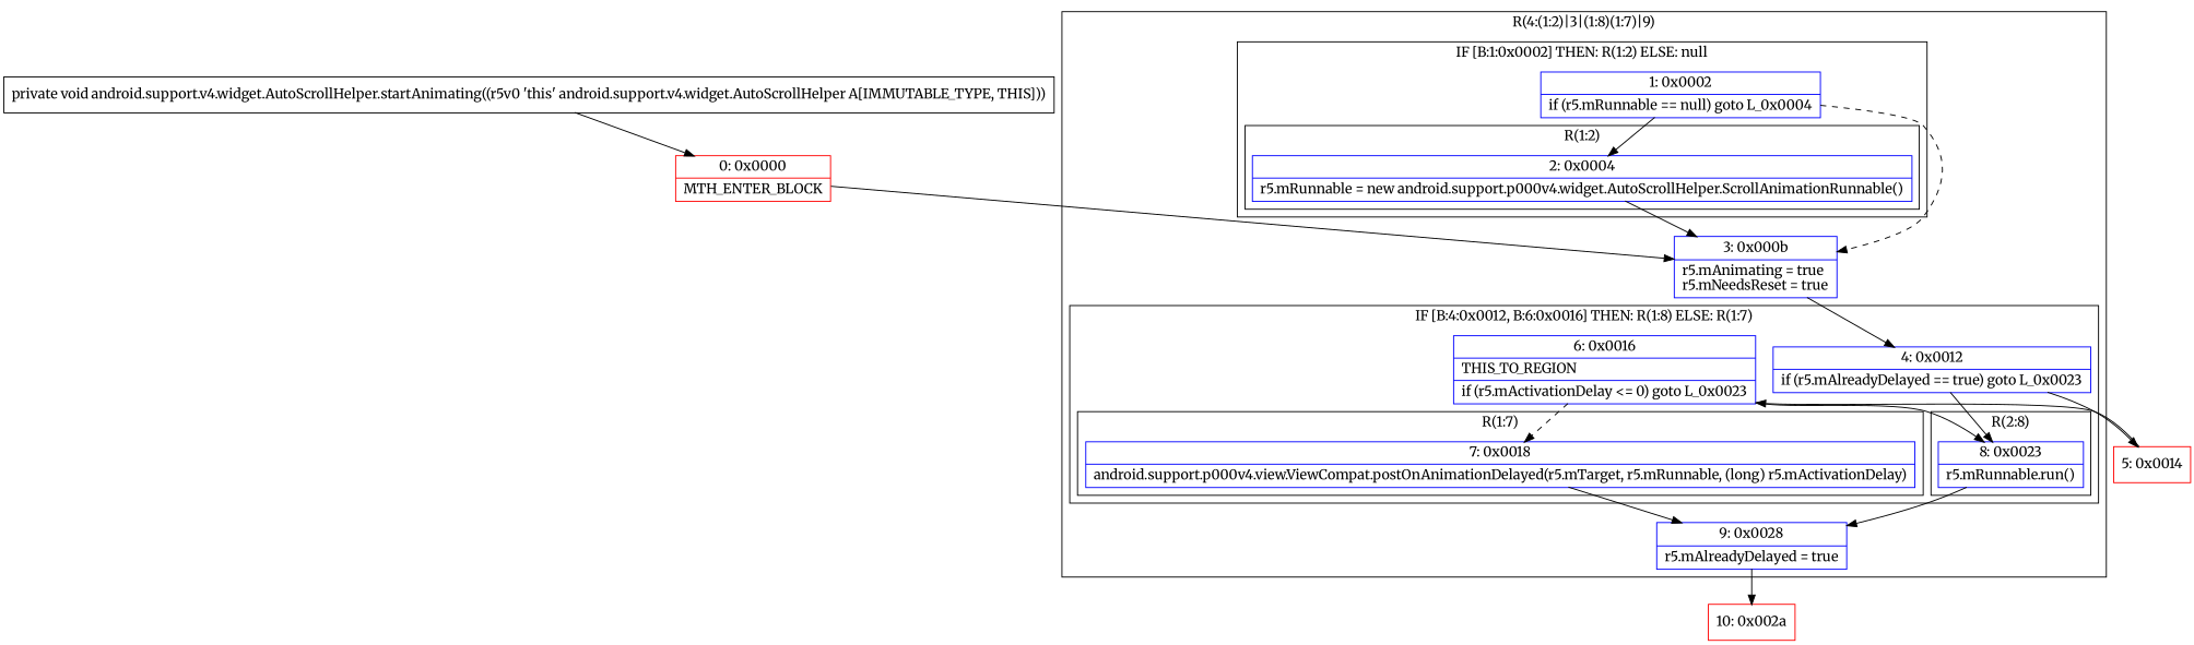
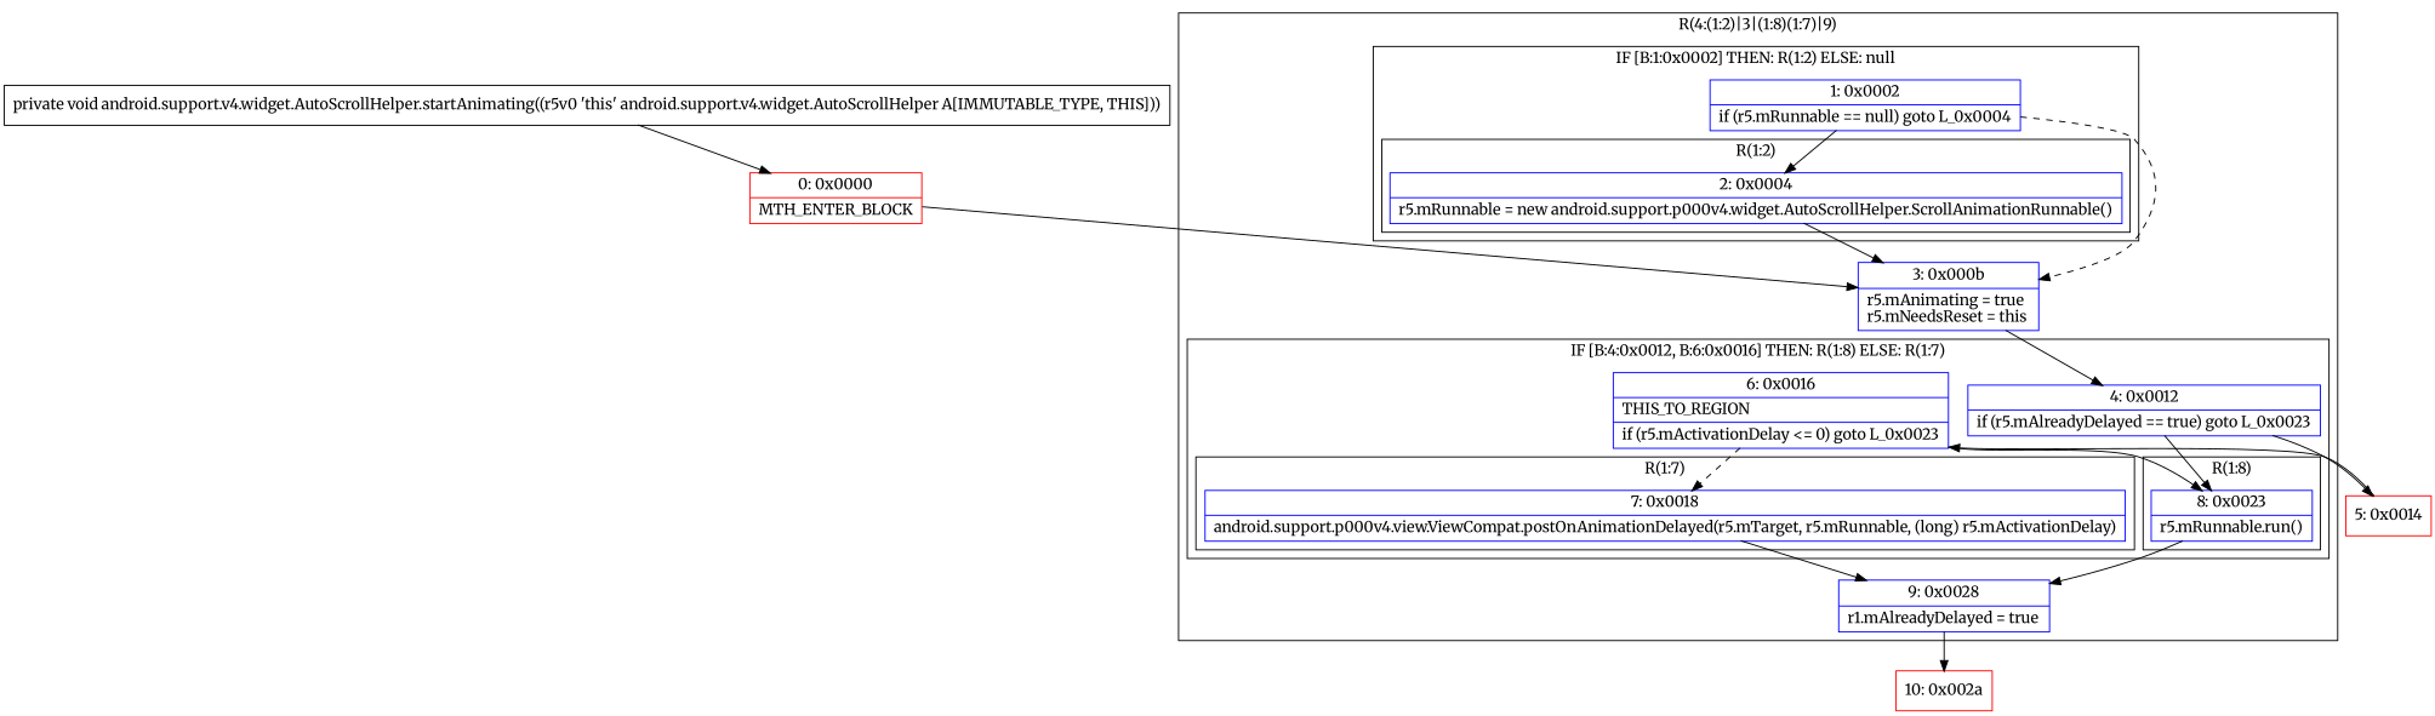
  digraph {
    fontname=Merriweather
    node [color=blue fontname=Merriweather shape=record]
    edge [fontname=Merriweather]
    n1 [label="{2\:\ 0x0004|r5.mRunnable = new android.support.p000v4.widget.AutoScrollHelper.ScrollAnimationRunnable()\l}"]
    n2 [label="{1\:\ 0x0002|if (r5.mRunnable == null) goto L_0x0004\l}"]
    n3 [label="{8\:\ 0x0023|r5.mRunnable.run()\l}"]
    n4 [label="{7\:\ 0x0018|android.support.p000v4.view.ViewCompat.postOnAnimationDelayed(r5.mTarget, r5.mRunnable, (long) r5.mActivationDelay)\l}"]
    n5 [label="{4\:\ 0x0012|if (r5.mAlreadyDelayed == true) goto L_0x0023\l}"]
    n6 [label="{6\:\ 0x0016|THIS_TO_REGION\l|if (r5.mActivationDelay \<= 0) goto L_0x0023\l}"]
-   n7 [label="{3\:\ 0x000b|r5.mAnimating = true\lr5.mNeedsReset = true\l}"]
-   n8 [label="{9\:\ 0x0028|r5.mAlreadyDelayed = true\l}"]
+   n7 [label="{3\:\ 0x000b|r5.mAnimating = true\lr5.mNeedsReset = this\l}"]
+   n8 [label="{9\:\ 0x0028|r1.mAlreadyDelayed = true\l}"]
    n9 [color=red label="{5\:\ 0x0014}"]
    n10 [color=red label="{10\:\ 0x002a}"]
    n11 [color=red label="{0\:\ 0x0000|MTH_ENTER_BLOCK\l}"]
    n12 [label="{private void android.support.v4.widget.AutoScrollHelper.startAnimating((r5v0 'this' android.support.v4.widget.AutoScrollHelper A[IMMUTABLE_TYPE, THIS])) }" color=""]
    subgraph cluster_1 {
      label="R(4:(1:2)|3|(1:8)(1:7)|9)"
      n7
      n8
      subgraph cluster_2 {
        label="IF [B:1:0x0002] THEN: R(1:2) ELSE: null"
        n2
        subgraph cluster_3 {
          label="R(1:2)"
          n1
        }
      }
      subgraph cluster_4 {
        label="IF [B:4:0x0012, B:6:0x0016] THEN: R(1:8) ELSE: R(1:7)"
        n5
        n6
        subgraph cluster_5 {
-         label="R(2:8)"
+         label="R(1:8)"
          n3
        }
        subgraph cluster_6 {
          label="R(1:7)"
          n4
        }
      }
    }
    n1 -> n7
    n2 -> n1
    n2 -> n7 [style=dashed]
    n3 -> n8
    n4 -> n8
    n5 -> n3
    n5 -> n9 [style=solid]
    n6 -> n3
    n6 -> n4 [style=dashed]
    n7 -> n5
    n8 -> n10
    n9 -> n6
    n11 -> n7
    n12 -> n11
  }
